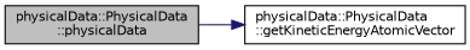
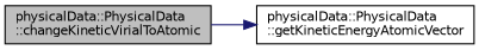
  digraph {
    rankdir=LR
    node [color=black fontname=Helvetica fontsize=10 shape=record style=filled]
-   n1 [fillcolor=grey75 fontcolor=black height=0.2 label="physicalData::PhysicalData\l::physicalData" width=0.4]
+   n1 [fillcolor=grey75 fontcolor=black height=0.2 label="physicalData::PhysicalData\l::changeKineticVirialToAtomic" width=0.4]
    n2 [fillcolor=white height=0.2 label="physicalData::PhysicalData\l::getKineticEnergyAtomicVector" width=0.4]
    n1 -> n2 [color=midnightblue fontname=Helvetica fontsize=10 labelfontname=Helvetica labelfontsize=10 style=solid]
  }
